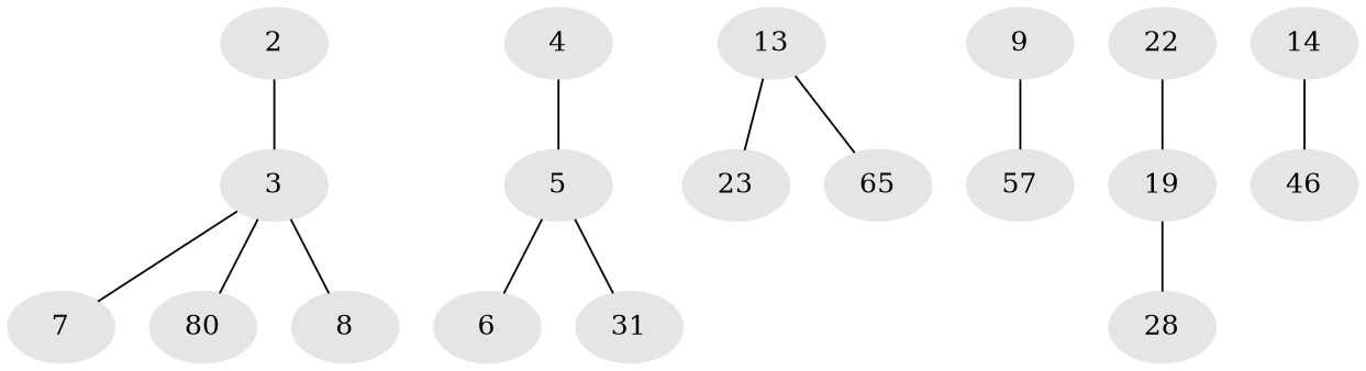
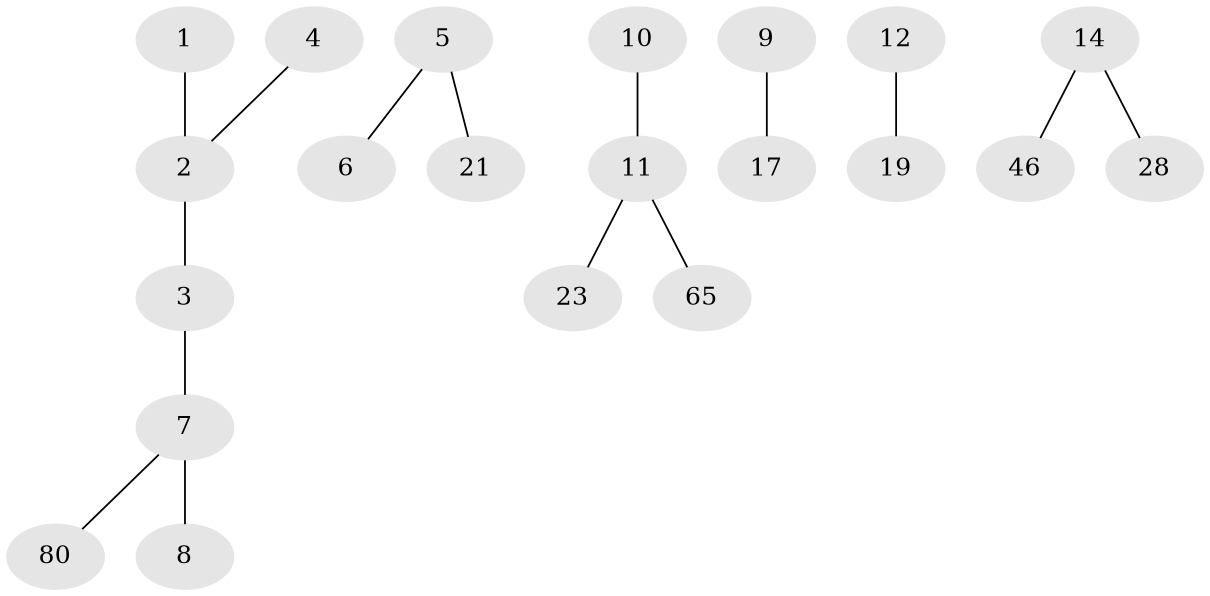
  graph {
    node [color=gray90 style=filled]
    edge [weight=1.0]
+   1
    2
    3
    7
    n5 [label=80]
    4
    5
    8
-   11 [label=13]
+   10
+   11
    6
-   21 [label=31]
+   21
    9
-   17 [label=57]
-   12 [label=22]
+   17
+   12
    19
    n17 [label=46]
    14
    n19 [label=28]
    n20 [label=23]
    n21 [label=65]
+   1 -- 2 [weight=2.0]
    2 -- 3
    3 -- 7
-   3 -- n5
-   3 -- 8 [weight=2.0]
-   4 -- 5
+   7 -- n5
+   7 -- 8 [weight=2.0]
+   4 -- 2
    5 -- 6
    5 -- 21
+   10 -- 11
    11 -- n20
    11 -- n21
    9 -- 17
    12 -- 19
    14 -- n17
-   19 -- n19
+   14 -- n19
  }
